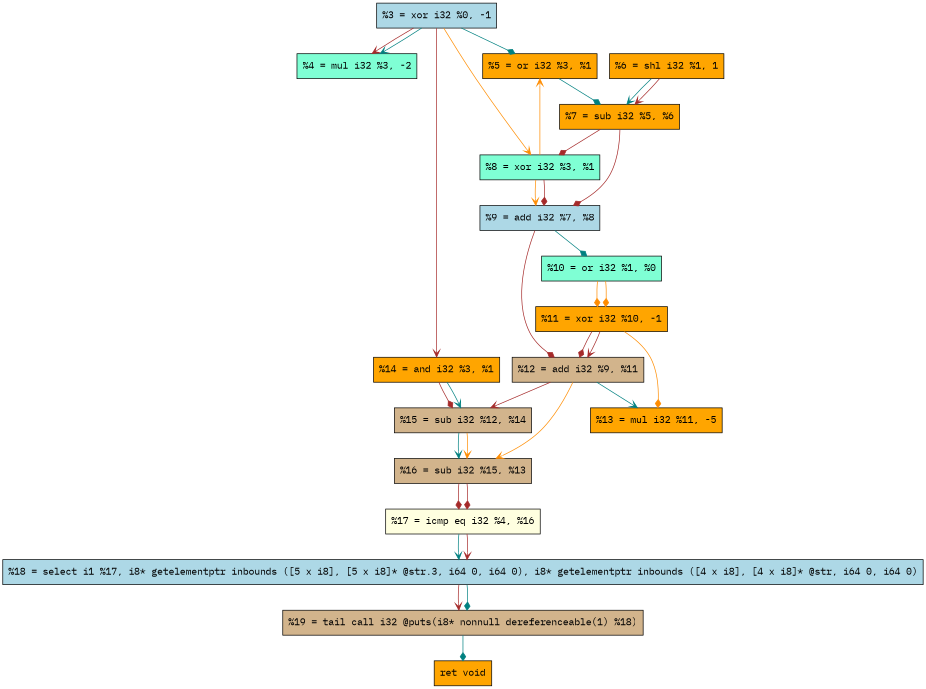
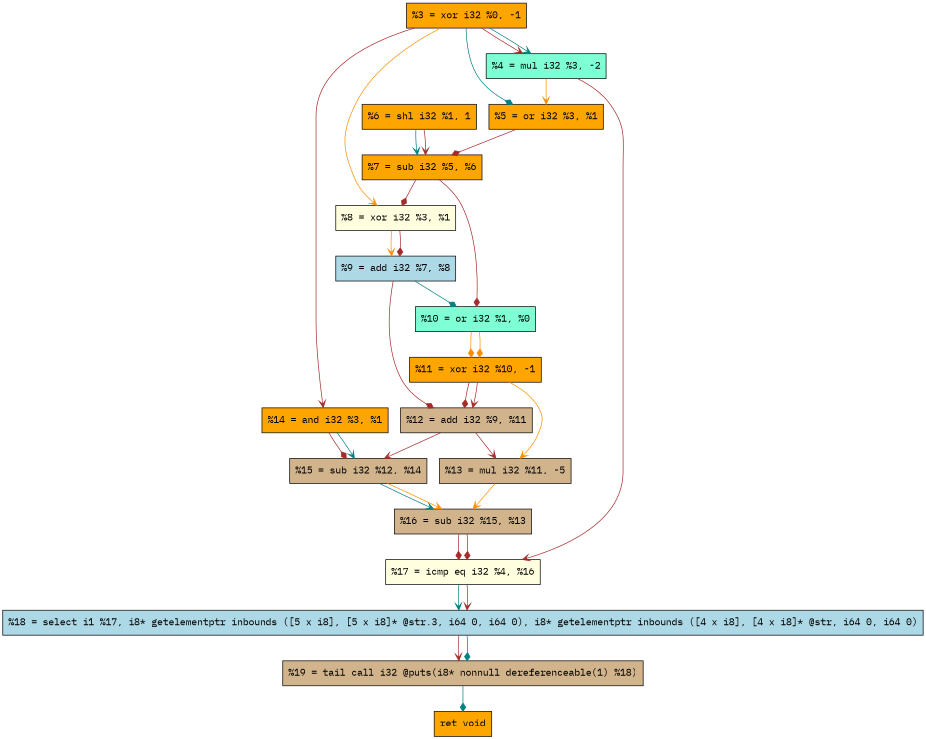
  digraph {
    fontname="IBM Plex Mono"
    node [fillcolor=orange fontname="IBM Plex Mono" shape=record style=filled]
    edge [arrowhead=vee color=brown fontname="IBM Plex Mono"]
-   n1 [fillcolor=lightblue label="  %3 = xor i32 %0, -1"]
+   n1 [label="  %3 = xor i32 %0, -1"]
    n2 [fillcolor=aquamarine label="  %4 = mul i32 %3, -2"]
    n3 [label="  %5 = or i32 %3, %1"]
-   n4 [fillcolor=aquamarine label="  %8 = xor i32 %3, %1"]
+   n4 [fillcolor=lightyellow label="  %8 = xor i32 %3, %1"]
    n5 [label="  %14 = and i32 %3, %1"]
    n6 [fillcolor=lightyellow label="  %17 = icmp eq i32 %4, %16"]
    n7 [label="  %7 = sub i32 %5, %6"]
    n8 [fillcolor=lightblue label="  %9 = add i32 %7, %8"]
    n9 [fillcolor=tan label="  %15 = sub i32 %12, %14"]
    n10 [fillcolor=lightblue label="  %18 = select i1 %17, i8* getelementptr inbounds ([5 x i8], [5 x i8]* @str.3, i64 0, i64 0), i8* getelementptr inbounds ([4 x i8], [4 x i8]* @str, i64 0, i64 0)"]
    n11 [label="  %6 = shl i32 %1, 1"]
    n12 [fillcolor=aquamarine label="  %10 = or i32 %1, %0"]
    n13 [fillcolor=tan label="  %12 = add i32 %9, %11"]
    n14 [label="  %11 = xor i32 %10, -1"]
-   n15 [label="  %13 = mul i32 %11, -5"]
+   n15 [fillcolor=tan label="  %13 = mul i32 %11, -5"]
    n16 [fillcolor=tan label="%16 = sub i32 %15, %13"]
    n17 [fillcolor=tan label="  %19 = tail call i32 @puts(i8* nonnull dereferenceable(1) %18)"]
    n18 [label="  ret void"]
    n1 -> n2
    n1 -> n2 [color=teal]
    n1 -> n3 [arrowhead=diamond color=teal]
    n1 -> n4 [color=darkorange]
    n1 -> n5
-   n4 -> n3 [color=darkorange]
-   n3 -> n7 [arrowhead=diamond color=teal]
+   n2 -> n3 [color=darkorange]
+   n2 -> n6
+   n3 -> n7 [arrowhead=diamond]
    n4 -> n8 [color=darkorange]
    n4 -> n8 [arrowhead=diamond]
    n5 -> n9 [arrowhead=diamond]
    n5 -> n9 [color=teal]
    n6 -> n10 [color=teal]
    n6 -> n10
    n7 -> n4 [arrowhead=diamond]
-   n7 -> n8 [arrowhead=diamond]
+   n7 -> n12 [arrowhead=diamond]
    n8 -> n12 [arrowhead=diamond color=teal]
    n8 -> n13 [arrowhead=diamond]
    n9 -> n16 [color=teal]
    n9 -> n16 [color=darkorange]
    n10 -> n17
    n10 -> n17 [arrowhead=diamond color=teal]
    n11 -> n7 [color=teal]
    n11 -> n7
    n12 -> n14 [arrowhead=diamond color=darkorange]
    n12 -> n14 [arrowhead=diamond color=darkorange]
    n13 -> n9
-   n13 -> n15 [color=teal]
+   n13 -> n15
    n14 -> n13 [arrowhead=diamond]
    n14 -> n13
-   n14 -> n15 [arrowhead=diamond color=darkorange]
-   n13 -> n16 [color=darkorange]
+   n14 -> n15 [color=darkorange]
+   n15 -> n16 [color=darkorange]
    n16 -> n6 [arrowhead=diamond]
    n16 -> n6 [arrowhead=diamond]
    n17 -> n18 [arrowhead=diamond color=teal]
  }
